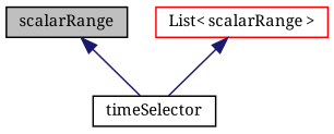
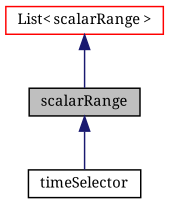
  digraph {
    fontname="Noto Serif"
    node [color=black fontname="Noto Serif" fontsize=10 shape=record]
    edge [color=midnightblue dir=back fontname="Noto Serif" fontsize=10 labelfontname=FreeSans labelfontsize=10 style=solid]
    n1 [fillcolor=grey75 fontcolor=black height=0.2 label=scalarRange style=filled width=0.4]
    n2 [height=0.2 label=timeSelector width=0.4]
    n3 [color=red height=0.2 label="List\< scalarRange \>" width=0.4]
    n1 -> n2
-   n3 -> n2
+   n3 -> n1
  }
